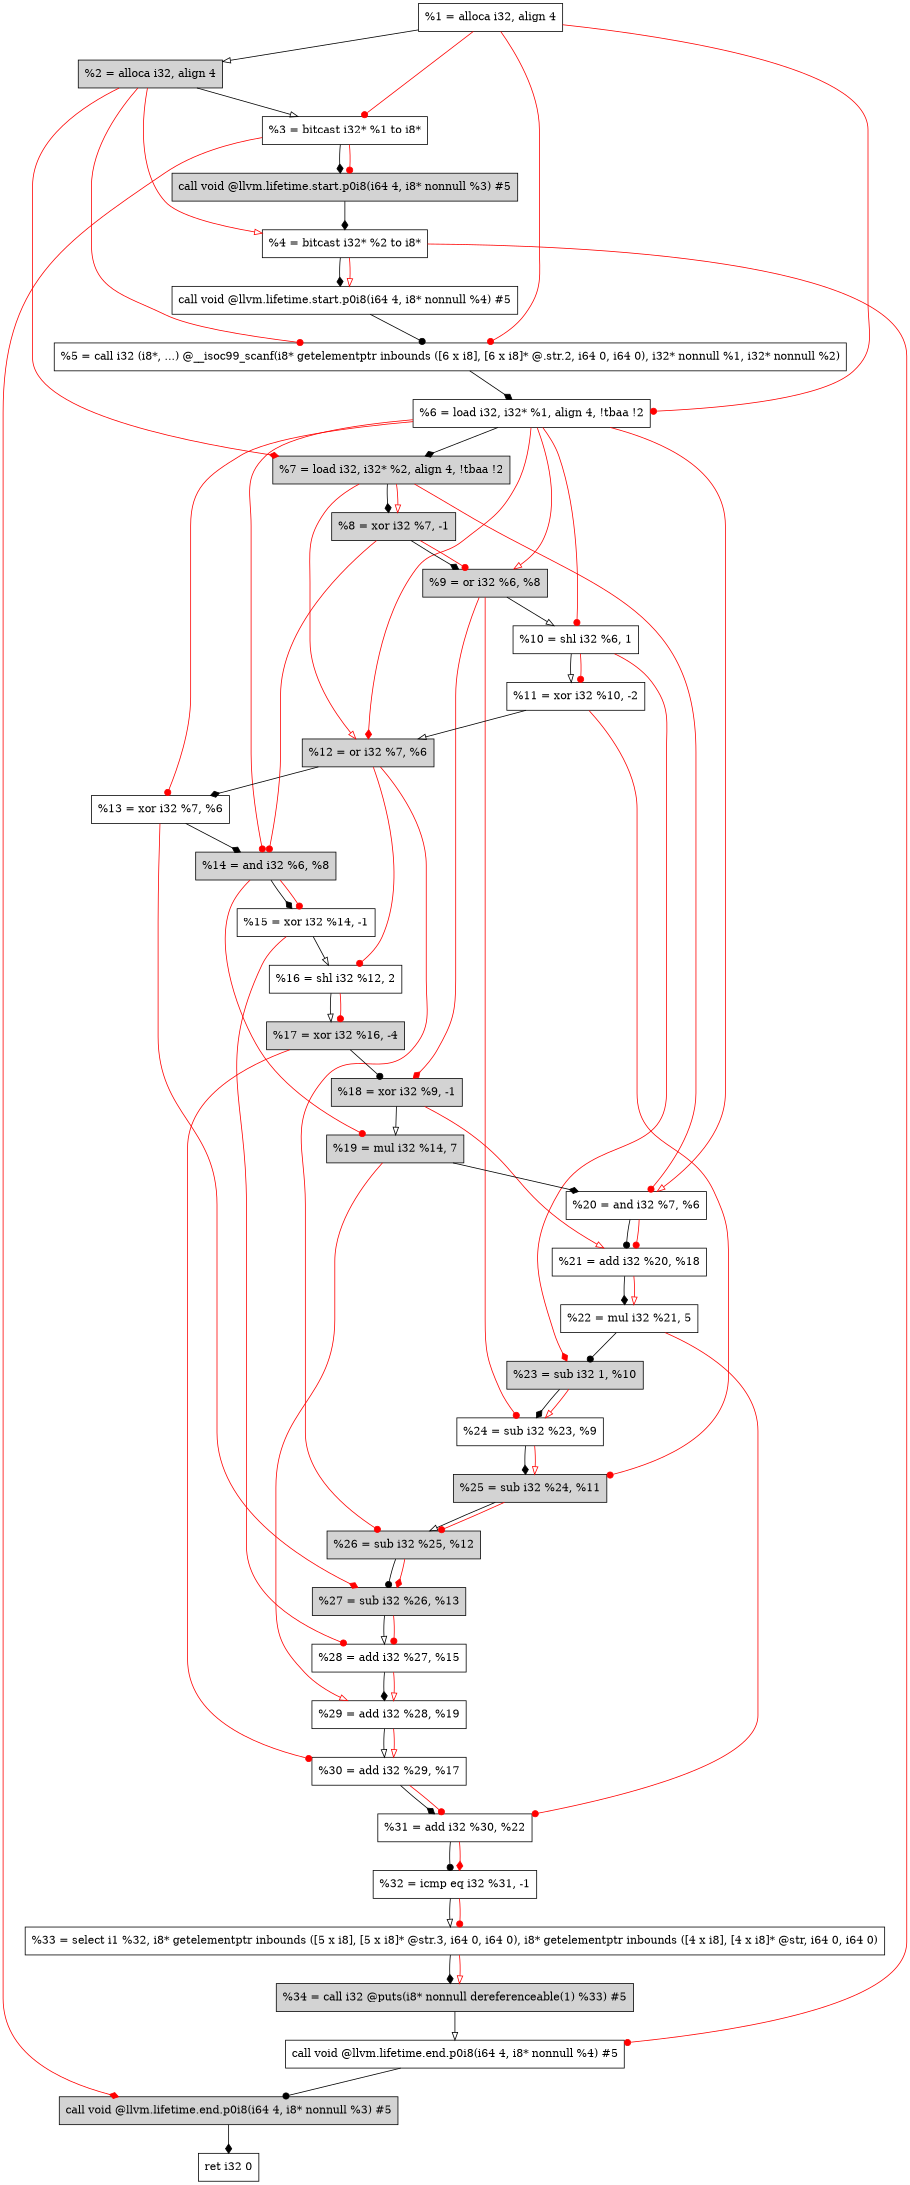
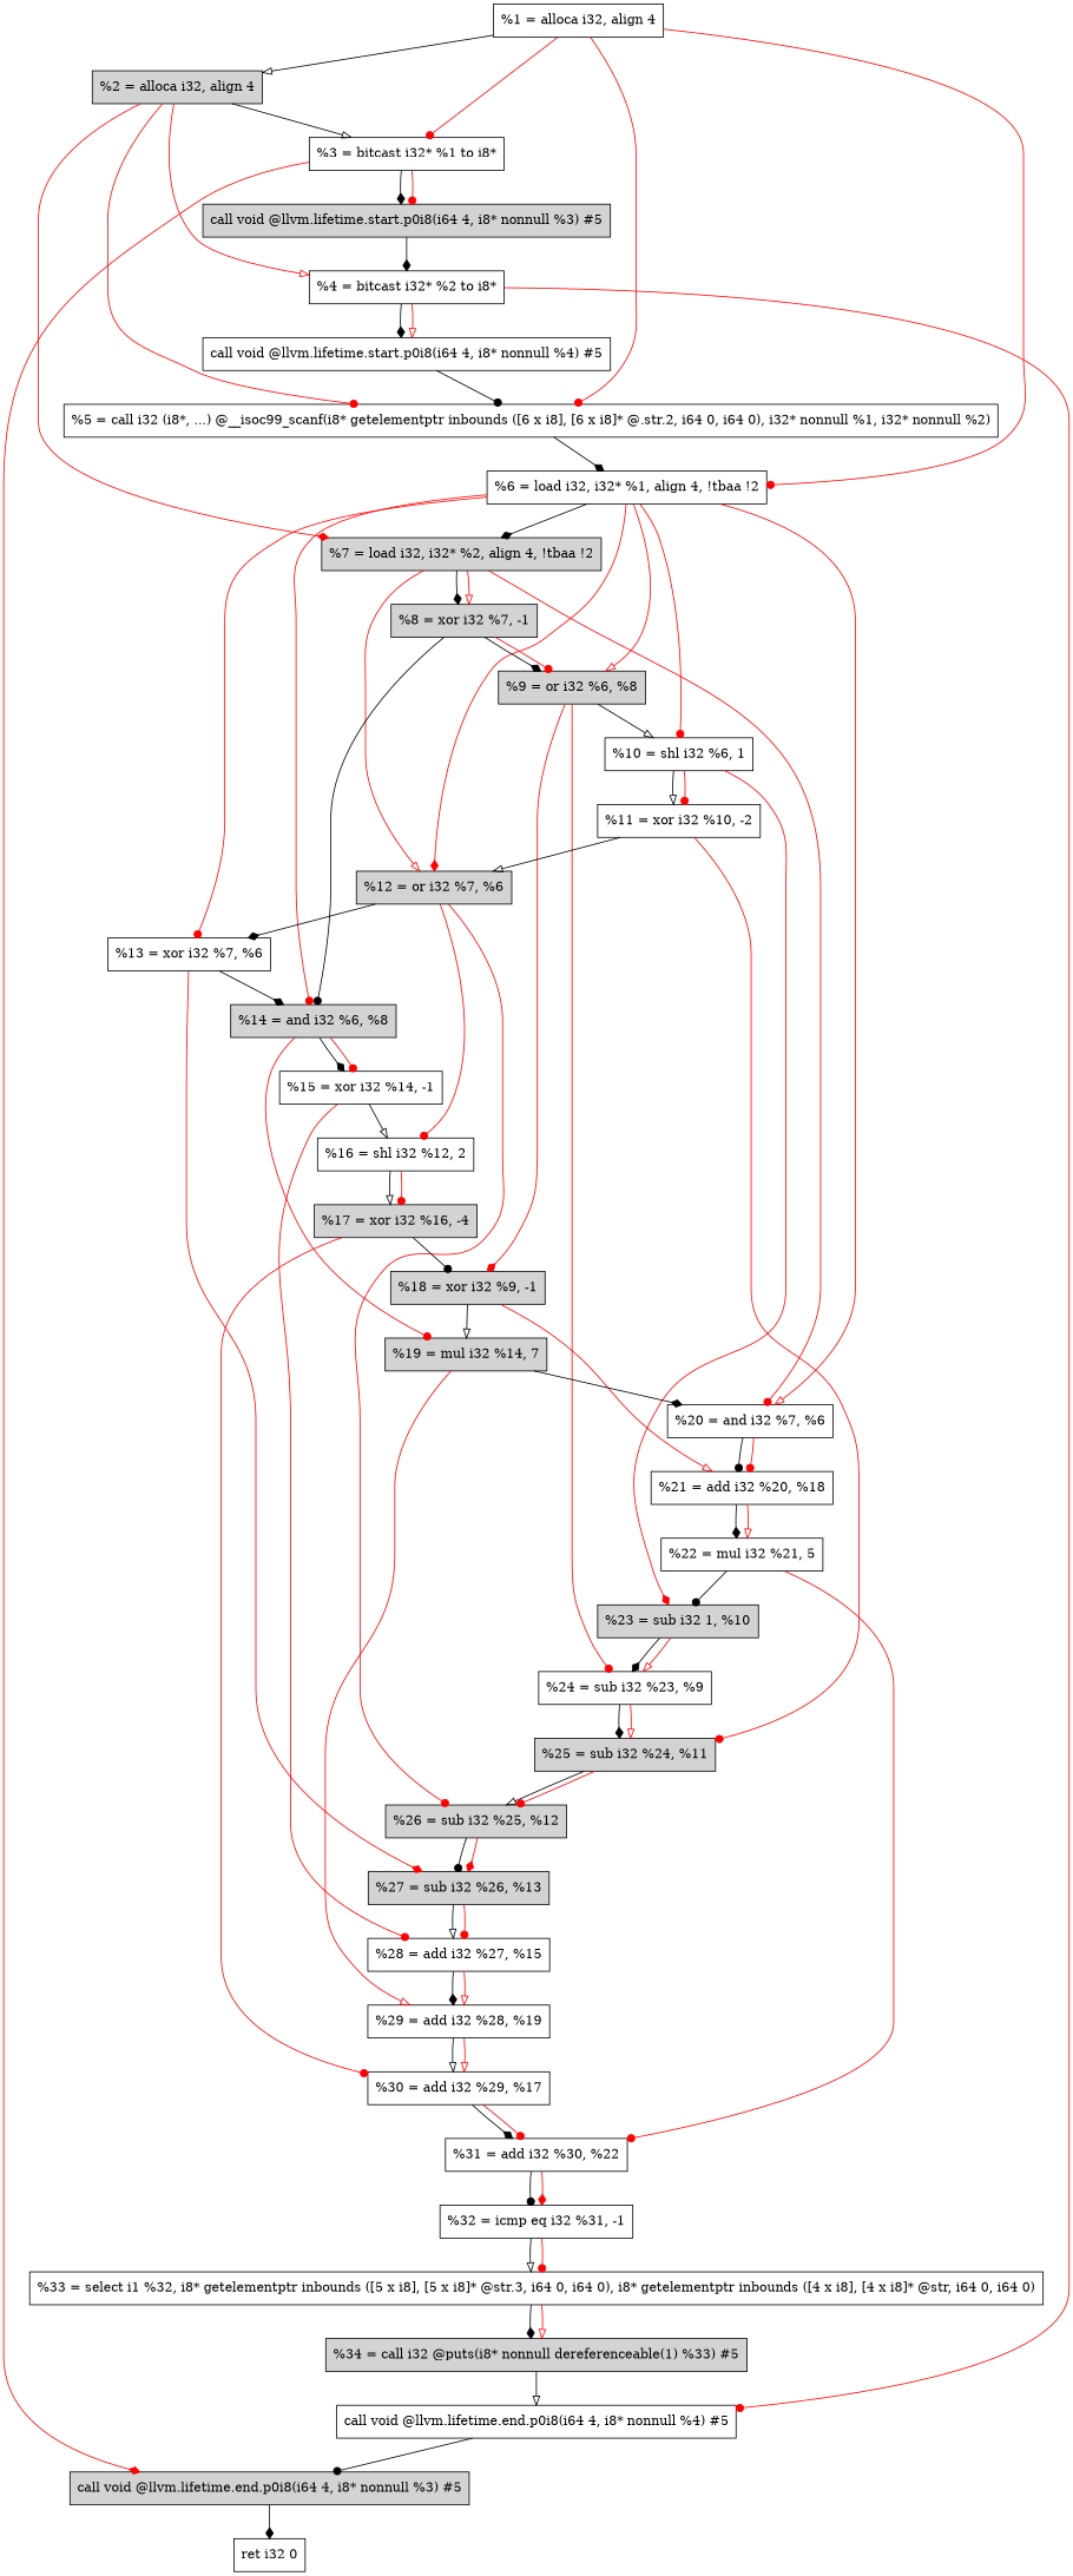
  digraph {
    node [fillcolor=white shape=record style=filled]
    edge [arrowhead=dot color=red]
    n1 [label="  %1 = alloca i32, align 4"]
    n2 [fillcolor=lightgrey label="  %2 = alloca i32, align 4"]
    n3 [label="  %3 = bitcast i32* %1 to i8*"]
    n4 [label="  %5 = call i32 (i8*, ...) @__isoc99_scanf(i8* getelementptr inbounds ([6 x i8], [6 x i8]* @.str.2, i64 0, i64 0), i32* nonnull %1, i32* nonnull %2)"]
    n5 [label="  %6 = load i32, i32* %1, align 4, !tbaa !2"]
    n6 [label="  %4 = bitcast i32* %2 to i8*"]
    n7 [fillcolor=lightgrey label="  %7 = load i32, i32* %2, align 4, !tbaa !2"]
    n8 [fillcolor=lightgrey label="  call void @llvm.lifetime.start.p0i8(i64 4, i8* nonnull %3) #5"]
    n9 [fillcolor=lightgrey label="  call void @llvm.lifetime.end.p0i8(i64 4, i8* nonnull %3) #5"]
    n10 [fillcolor=lightgrey label="  %9 = or i32 %6, %8"]
    n11 [label="  %10 = shl i32 %6, 1"]
    n12 [fillcolor=lightgrey label="  %12 = or i32 %7, %6"]
    n13 [label="  %13 = xor i32 %7, %6"]
    n14 [fillcolor=lightgrey label="  %14 = and i32 %6, %8"]
    n15 [label="  %20 = and i32 %7, %6"]
    n16 [label="  call void @llvm.lifetime.start.p0i8(i64 4, i8* nonnull %4) #5"]
    n17 [label="  call void @llvm.lifetime.end.p0i8(i64 4, i8* nonnull %4) #5"]
    n18 [fillcolor=lightgrey label="  %8 = xor i32 %7, -1"]
    n19 [label="  ret i32 0"]
    n20 [fillcolor=lightgrey label="  %18 = xor i32 %9, -1"]
    n21 [label="  %24 = sub i32 %23, %9"]
    n22 [label="  %11 = xor i32 %10, -2"]
    n23 [fillcolor=lightgrey label="  %23 = sub i32 1, %10"]
    n24 [label="  %16 = shl i32 %12, 2"]
    n25 [fillcolor=lightgrey label="  %26 = sub i32 %25, %12"]
    n26 [fillcolor=lightgrey label="  %27 = sub i32 %26, %13"]
    n27 [label="  %15 = xor i32 %14, -1"]
    n28 [fillcolor=lightgrey label="  %19 = mul i32 %14, 7"]
    n29 [label="  %21 = add i32 %20, %18"]
    n30 [fillcolor=lightgrey label="  %25 = sub i32 %24, %11"]
    n31 [fillcolor=lightgrey label="  %17 = xor i32 %16, -4"]
    n32 [label="  %28 = add i32 %27, %15"]
    n33 [label="  %29 = add i32 %28, %19"]
    n34 [label="  %30 = add i32 %29, %17"]
    n35 [label="  %31 = add i32 %30, %22"]
    n36 [label="  %22 = mul i32 %21, 5"]
    n37 [label="  %32 = icmp eq i32 %31, -1"]
    n38 [label="  %33 = select i1 %32, i8* getelementptr inbounds ([5 x i8], [5 x i8]* @str.3, i64 0, i64 0), i8* getelementptr inbounds ([4 x i8], [4 x i8]* @str, i64 0, i64 0)"]
    n39 [fillcolor=lightgrey label="  %34 = call i32 @puts(i8* nonnull dereferenceable(1) %33) #5"]
    n1 -> n2 [arrowhead=onormal color=""]
    n1 -> n3
    n1 -> n4
    n1 -> n5
    n2 -> n3 [arrowhead=onormal color=""]
    n2 -> n4
    n2 -> n6 [arrowhead=onormal]
    n2 -> n7 [arrowhead=diamond]
    n3 -> n8 [arrowhead=diamond color=""]
    n3 -> n8
    n3 -> n9 [arrowhead=diamond]
    n4 -> n5 [arrowhead=diamond color=""]
    n5 -> n7 [arrowhead=diamond color=""]
    n5 -> n10 [arrowhead=onormal]
    n5 -> n11
    n5 -> n12 [arrowhead=diamond]
    n5 -> n13
    n5 -> n14
    n5 -> n15 [arrowhead=onormal]
    n6 -> n16 [arrowhead=diamond color=""]
    n6 -> n16 [arrowhead=onormal]
    n6 -> n17
    n7 -> n12 [arrowhead=onormal]
    n7 -> n15
    n7 -> n18 [arrowhead=diamond color=""]
    n7 -> n18 [arrowhead=onormal]
    n8 -> n6 [arrowhead=diamond color=""]
    n9 -> n19 [arrowhead=diamond color=""]
    n10 -> n11 [arrowhead=onormal color=""]
    n10 -> n20 [arrowhead=diamond]
    n10 -> n21
    n11 -> n22 [arrowhead=onormal color=""]
    n11 -> n22
    n11 -> n23 [arrowhead=diamond]
    n12 -> n13 [arrowhead=diamond color=""]
    n12 -> n24
    n12 -> n25
    n13 -> n14 [arrowhead=diamond color=""]
    n13 -> n26 [arrowhead=diamond]
    n14 -> n27 [arrowhead=diamond color=""]
    n14 -> n27
    n14 -> n28
    n15 -> n29 [color=""]
    n15 -> n29
    n16 -> n4 [color=""]
    n17 -> n9 [color=""]
    n18 -> n10 [arrowhead=diamond color=""]
    n18 -> n10
-   n18 -> n14
+   n18 -> n14 [color=black]
    n20 -> n28 [arrowhead=onormal color=""]
    n20 -> n29 [arrowhead=onormal]
    n21 -> n30 [arrowhead=diamond color=""]
    n21 -> n30 [arrowhead=onormal]
    n22 -> n12 [arrowhead=onormal color=""]
    n22 -> n30
    n23 -> n21 [arrowhead=diamond color=""]
    n23 -> n21 [arrowhead=onormal]
    n24 -> n31 [arrowhead=onormal color=""]
    n24 -> n31
    n25 -> n26 [color=""]
    n25 -> n26 [arrowhead=diamond]
    n26 -> n32 [arrowhead=onormal color=""]
    n26 -> n32
    n27 -> n24 [arrowhead=onormal color=""]
    n27 -> n32
    n28 -> n15 [arrowhead=diamond color=""]
    n28 -> n33 [arrowhead=onormal]
    n29 -> n36 [arrowhead=diamond color=""]
    n29 -> n36 [arrowhead=onormal]
    n30 -> n25 [arrowhead=onormal color=""]
    n30 -> n25
    n31 -> n20 [color=""]
    n31 -> n34
    n32 -> n33 [arrowhead=diamond color=""]
    n32 -> n33 [arrowhead=onormal]
    n33 -> n34 [arrowhead=onormal color=""]
    n33 -> n34 [arrowhead=onormal]
    n34 -> n35 [arrowhead=diamond color=""]
    n34 -> n35
    n35 -> n37 [color=""]
    n35 -> n37 [arrowhead=diamond]
    n36 -> n23 [color=""]
    n36 -> n35
    n37 -> n38 [arrowhead=onormal color=""]
    n37 -> n38
    n38 -> n39 [arrowhead=diamond color=""]
    n38 -> n39 [arrowhead=onormal]
    n39 -> n17 [arrowhead=onormal color=""]
  }
